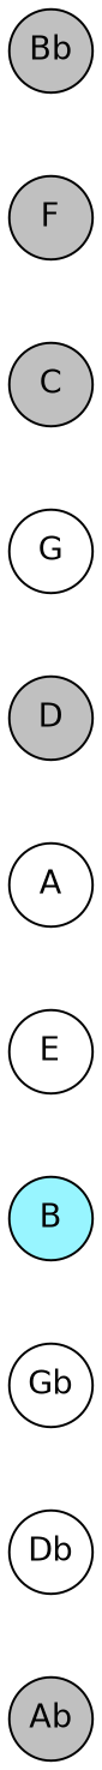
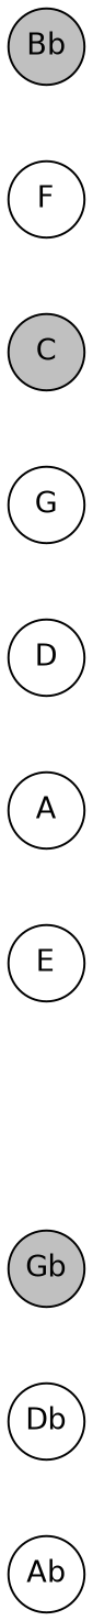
  graph {
    mindist=.1
    node [fillcolor=white fontname=Helvetica margin=0 shape=circle style=filled]
    edge [style=invis]
    E
-   B [fillcolor=cadetblue1]
-   Gb
+   Gb [fillcolor=gray]
    Db
-   Ab [fillcolor=gray]
+   Ab
    Bb [fillcolor=gray]
-   F [fillcolor=gray]
+   F
    C [fillcolor=gray]
    G
-   D [fillcolor=gray]
+   D
    A
    subgraph sub_1 {
      E
-     B
      Gb
      Db
      Ab
      Bb
      F
      C
      G
      D
      A
    }
-   E -- B
-   B -- Gb
    Gb -- Db
    Db -- Ab
    Bb -- F
    F -- C
    C -- G
    G -- D
    D -- A
    A -- E
  }
